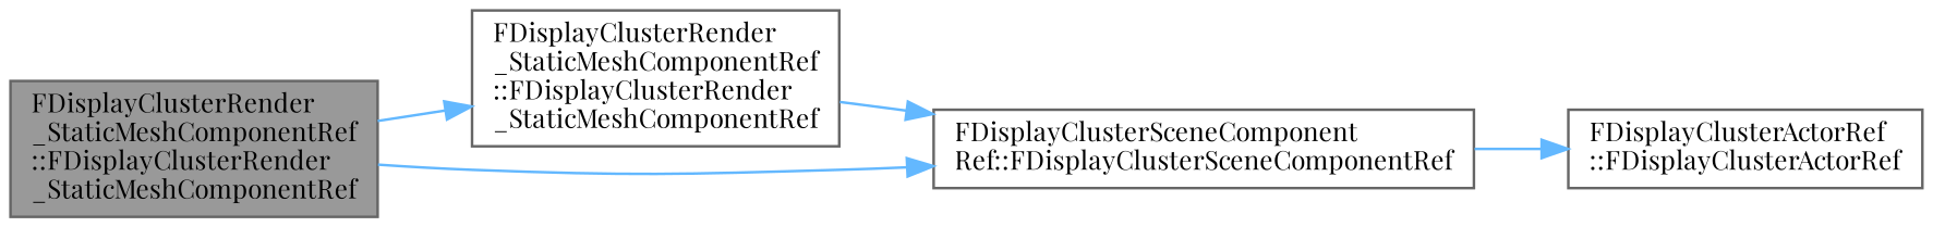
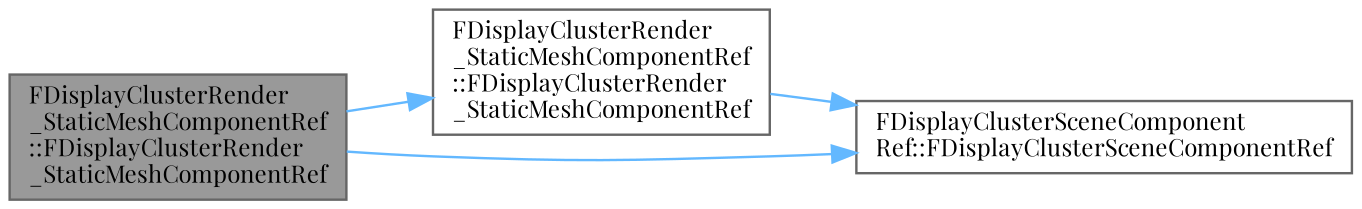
  digraph {
    rankdir=LR
    fontname="Playfair Display"
    node [color=grey40 fillcolor=white fontname="Playfair Display" fontsize=10 shape=box style=filled]
    edge [color=steelblue1 fontname="Playfair Display" fontsize=10 labelfontname=Helvetica labelfontsize=10 style=solid]
    n1 [color=gray40 fillcolor=grey60 fontcolor=black height=0.2 label="FDisplayClusterRender\l_StaticMeshComponentRef\l::FDisplayClusterRender\l_StaticMeshComponentRef" width=0.4]
    n2 [height=0.2 label="FDisplayClusterRender\l_StaticMeshComponentRef\l::FDisplayClusterRender\l_StaticMeshComponentRef" width=0.4]
    n3 [height=0.2 label="FDisplayClusterSceneComponent\lRef::FDisplayClusterSceneComponentRef" width=0.4]
-   n4 [height=0.2 label="FDisplayClusterActorRef\l::FDisplayClusterActorRef" width=0.4]
    n1 -> n2
    n1 -> n3
    n2 -> n3
-   n3 -> n4
  }
